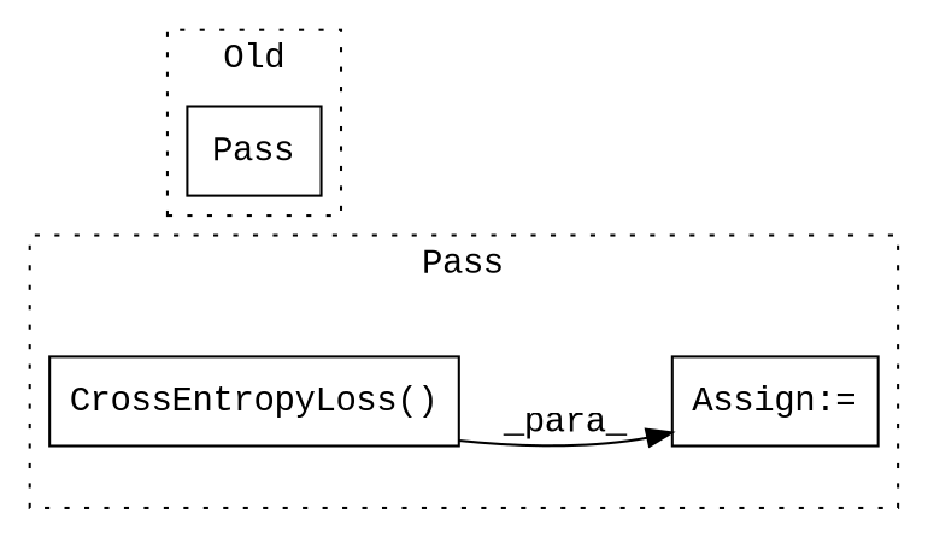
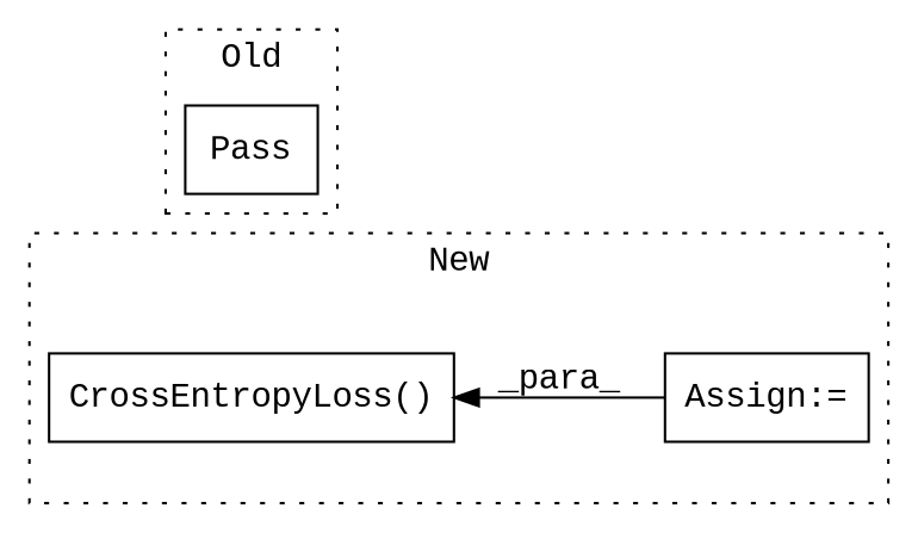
  digraph {
    rankdir=LR
    fontname="Liberation Mono"
    node [shape=box fontname="Liberation Mono"]
    n1 [a=75 l=21 label="CrossEntropyLoss()" s=1191]
    n2 [a=68 l=3 label="Assign:=" s=1188]
    n3 [a=62 l=4 label=Pass s=413]
    subgraph cluster_1 {
-     label=Pass
+     label=New
      style=dotted
      n1
      n2
    }
    subgraph cluster_2 {
      label=Old
      style=dotted
      n3
    }
-   n1 -> n2 [label=_para_ fontname="Liberation Mono"]
+   n2 -> n1 [label=_para_ fontname="Liberation Mono"]
  }
